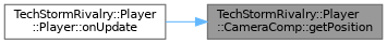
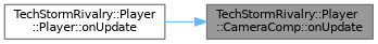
  digraph {
    rankdir=RL
    node [fontname=Helvetica fontsize=10 shape=box style=filled]
-   n1 [color=gray40 fillcolor=grey60 fontcolor=black height=0.2 label="TechStormRivalry::Player\l::CameraComp::getPosition" width=0.4]
+   n1 [color=gray40 fillcolor=grey60 fontcolor=black height=0.2 label="TechStormRivalry::Player\l::CameraComp::onUpdate" width=0.4]
    n2 [color=grey40 fillcolor=white height=0.2 label="TechStormRivalry::Player\l::Player::onUpdate" width=0.4]
    n1 -> n2 [color=steelblue1 dir=back fontname=Helvetica fontsize=10 labelfontname=Helvetica labelfontsize=10 style=solid]
  }
